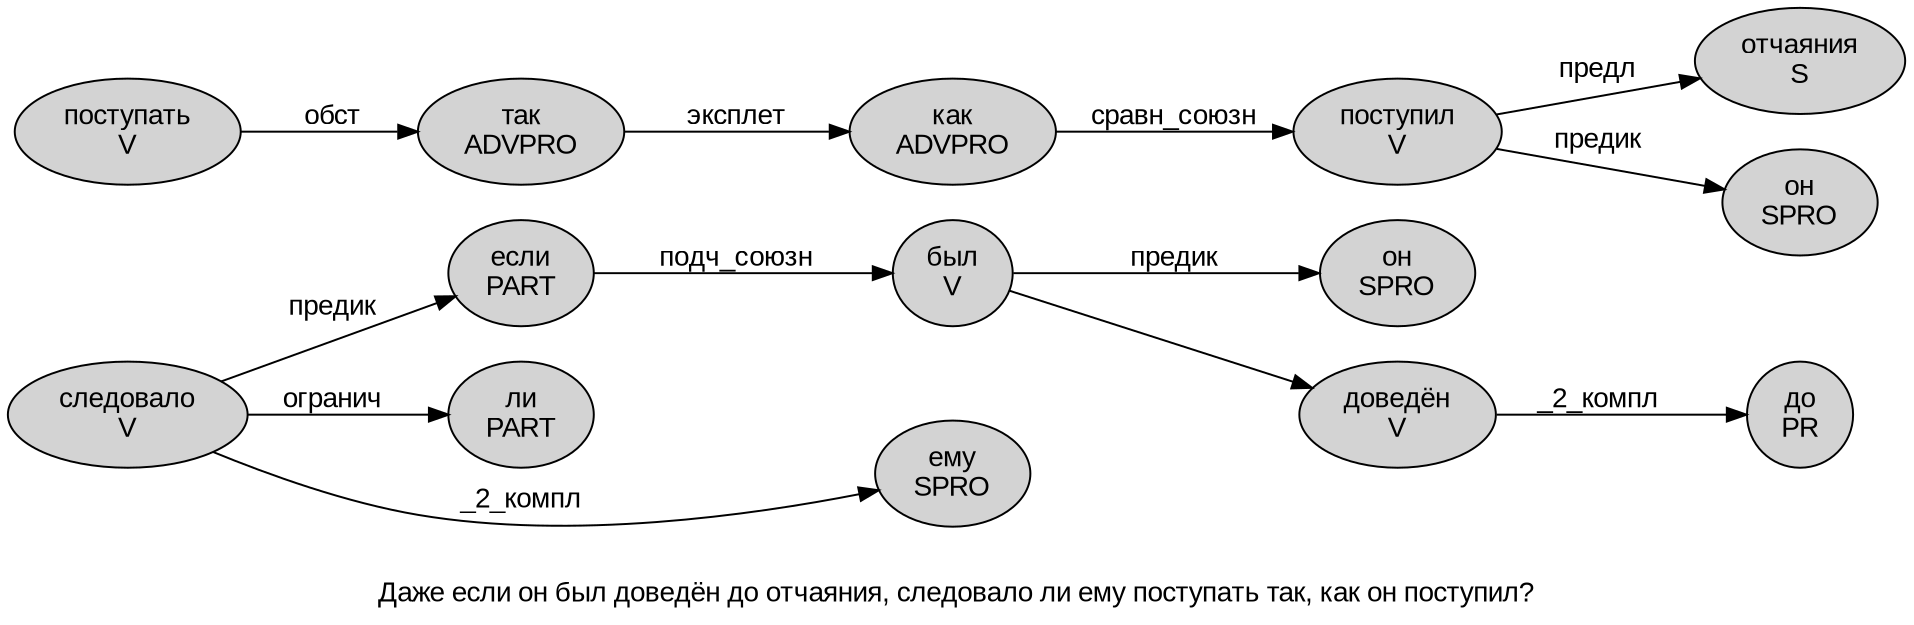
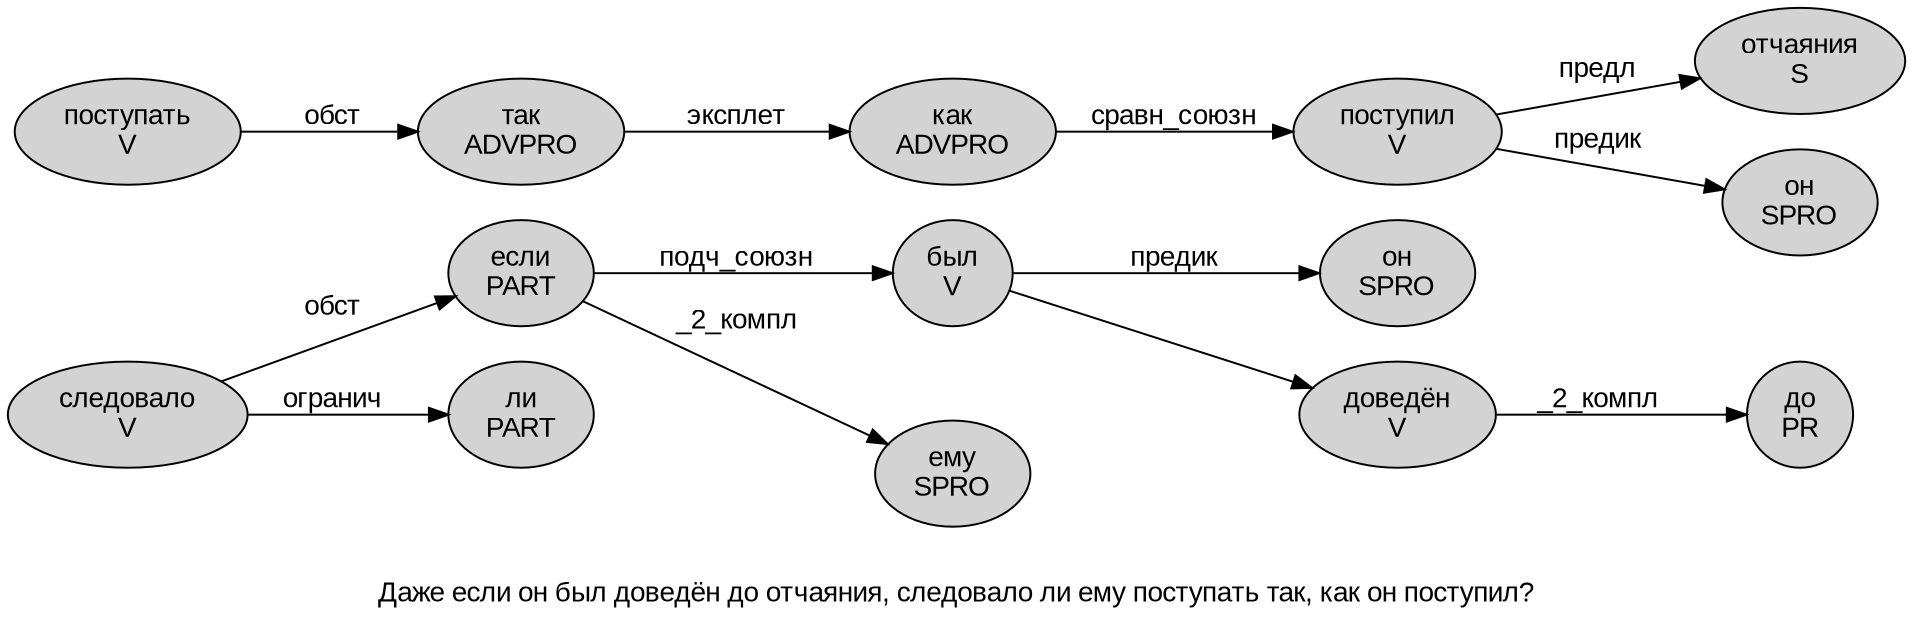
  digraph {
    fontname="Liberation Sans"
    label="Даже если он был доведён до отчаяния, следовало ли ему поступать так, как он поступил?"
    rankdir=LR
    node [fillcolor=lightgray fontname="Liberation Sans" penwidth=1 shape=ellipse style=filled]
    edge [fontname="Liberation Sans"]
    n1 [label="если\nPART"]
    n2 [label="был\nV"]
    n3 [label="он\nSPRO"]
    n4 [label="доведён\nV"]
    n5 [label="до\nPR"]
    n6 [label="отчаяния\nS"]
    n7 [label="следовало\nV"]
    n8 [label="ли\nPART"]
    n9 [label="ему\nSPRO"]
    n10 [label="поступать\nV"]
    n11 [label="так\nADVPRO"]
    n12 [label="как\nADVPRO"]
    n13 [label="поступил\nV"]
    n14 [label="он\nSPRO"]
    n1 -> n2 [label="подч_союзн"]
    n2 -> n3 [label="предик"]
    n2 -> n4
    n4 -> n5 [label="_2_компл"]
-   n7 -> n1 [label="предик"]
+   n7 -> n1 [label="обст"]
    n7 -> n8 [label="огранич"]
-   n7 -> n9 [label="_2_компл"]
+   n1 -> n9 [label="_2_компл"]
    n10 -> n11 [label="обст"]
    n11 -> n12 [label="эксплет"]
    n12 -> n13 [label="сравн_союзн"]
    n13 -> n6 [label="предл"]
    n13 -> n14 [label="предик"]
  }
